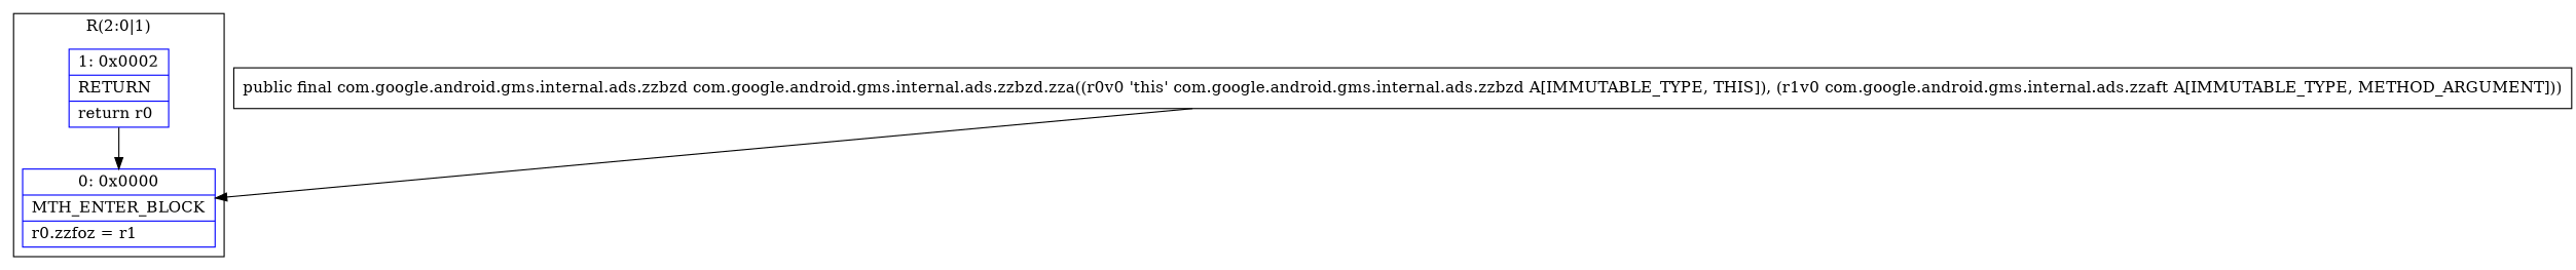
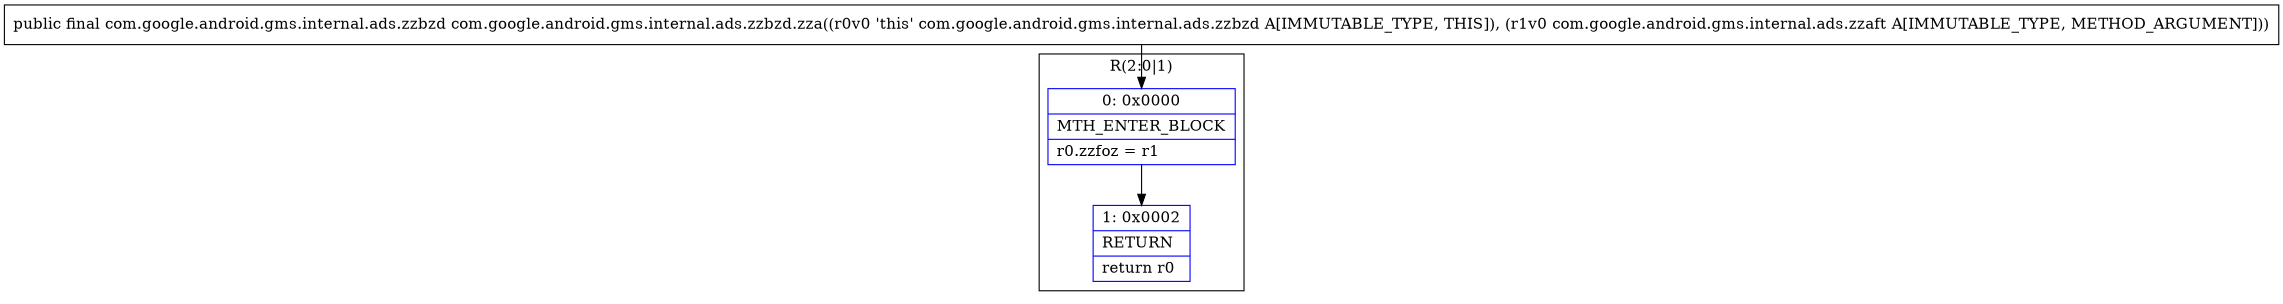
  digraph {
    node [color=blue shape=record]
    n1 [label="{0\:\ 0x0000|MTH_ENTER_BLOCK\l|r0.zzfoz = r1\l}"]
    n2 [label="{1\:\ 0x0002|RETURN\l|return r0\l}"]
    n3 [label="{public final com.google.android.gms.internal.ads.zzbzd com.google.android.gms.internal.ads.zzbzd.zza((r0v0 'this' com.google.android.gms.internal.ads.zzbzd A[IMMUTABLE_TYPE, THIS]), (r1v0 com.google.android.gms.internal.ads.zzaft A[IMMUTABLE_TYPE, METHOD_ARGUMENT])) }" color=""]
    subgraph cluster_1 {
      label="R(2:0|1)"
      n1
      n2
    }
-   n2 -> n1
+   n1 -> n2
    n3 -> n1
  }
